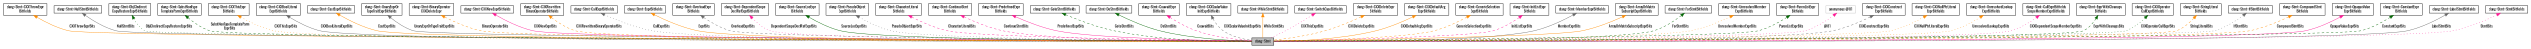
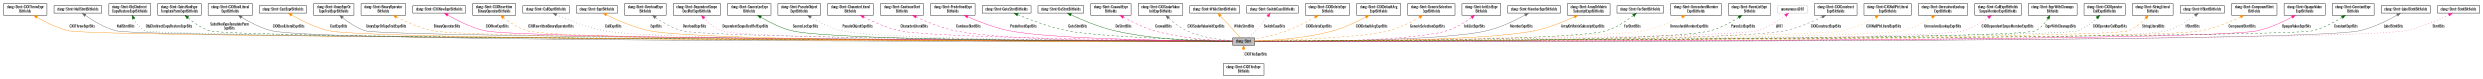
  digraph {
    fontname=Oswald
    rankdir=TB
    node [color=black fontname=Oswald fontsize=10 shape=record]
    edge [color=darkorange dir=back fontname=Oswald fontsize=10 labelfontname=Helvetica labelfontsize=10 style=dashed]
    n1 [fillcolor=grey75 fontcolor=black height=0.2 label="clang::Stmt" style=filled width=0.4]
    n2 [height=0.2 label="clang::Stmt::CXXThrowExpr\lBitfields" width=0.4]
    n3 [height=0.2 label="clang::Stmt::NullStmtBitfields" width=0.4]
    n4 [height=0.2 label="clang::Stmt::ObjCIndirect\lCopyRestoreExprBitfields" width=0.4]
    n5 [height=0.2 label="clang::Stmt::SubstNonType\lTemplateParmExprBitfields" width=0.4]
    n6 [height=0.2 label="clang::Stmt::CXXThisExpr\lBitfields" width=0.4]
    n7 [height=0.2 label="clang::Stmt::CXXBoolLiteral\lExprBitfields" width=0.4]
    n8 [height=0.2 label="clang::Stmt::CastExprBitfields" width=0.4]
    n9 [height=0.2 label="clang::Stmt::UnaryExprOr\lTypeTraitExprBitfields" width=0.4]
-   n10 [height=0.2 label="clang::Stmt::BinaryOperator\lCXXDeleteExpr" width=0.4]
+   n10 [height=0.2 label="clang::Stmt::BinaryOperator\lBitfields" width=0.4]
    n11 [height=0.2 label="clang::Stmt::CXXNewExprBitfields" width=0.4]
    n12 [height=0.2 label="clang::Stmt::CXXRewritten\lBinaryOperatorBitfields" width=0.4]
    n13 [height=0.2 label="clang::Stmt::CallExprBitfields" width=0.4]
    n14 [height=0.2 label="clang::Stmt::ExprBitfields" width=0.4]
    n15 [height=0.2 label="clang::Stmt::OverloadExpr\lBitfields" width=0.4]
    n16 [height=0.2 label="clang::Stmt::DependentScope\lDeclRefExprBitfields" width=0.4]
    n17 [height=0.2 label="clang::Stmt::SourceLocExpr\lBitfields" width=0.4]
    n18 [height=0.2 label="clang::Stmt::PseudoObject\lExprBitfields" width=0.4]
    n19 [height=0.2 label="clang::Stmt::CharacterLiteral\lBitfields" width=0.4]
    n20 [height=0.2 label="clang::Stmt::ContinueStmt\lBitfields" width=0.4]
    n21 [height=0.2 label="clang::Stmt::PredefinedExpr\lBitfields" width=0.4]
    n22 [height=0.2 label="clang::Stmt::GotoStmtBitfields" width=0.4]
    n23 [height=0.2 label="clang::Stmt::DoStmtBitfields" width=0.4]
    n24 [height=0.2 label="clang::Stmt::CoawaitExpr\lBitfields" width=0.4]
    n25 [height=0.2 label="clang::Stmt::CXXScalarValue\lInitExprBitfields" width=0.4]
    n26 [height=0.2 label="clang::Stmt::WhileStmtBitfields" width=0.4]
    n27 [height=0.2 label="clang::Stmt::SwitchCaseBitfields" width=0.4]
    n28 [height=0.2 label="clang::Stmt::CXXDeleteExpr\lBitfields" width=0.4]
    n29 [height=0.2 label="clang::Stmt::CXXDefaultArg\lExprBitfields" width=0.4]
    n30 [height=0.2 label="clang::Stmt::GenericSelection\lExprBitfields" width=0.4]
    n31 [height=0.2 label="clang::Stmt::InitListExpr\lBitfields" width=0.4]
    n32 [height=0.2 label="clang::Stmt::MemberExprBitfields" width=0.4]
    n33 [height=0.2 label="clang::Stmt::ArrayOrMatrix\lSubscriptExprBitfields" width=0.4]
    n34 [height=0.2 label="clang::Stmt::ForStmtBitfields" width=0.4]
    n35 [height=0.2 label="clang::Stmt::UnresolvedMember\lExprBitfields" width=0.4]
    n36 [height=0.2 label="clang::Stmt::ParenListExpr\lBitfields" width=0.4]
    n37 [color=grey75 height=0.2 label="anonymous:@81" width=0.4]
    n38 [height=0.2 label="clang::Stmt::CXXConstruct\lExprBitfields" width=0.4]
    n39 [height=0.2 label="clang::Stmt::CXXNullPtrLiteral\lExprBitfields" width=0.4]
    n40 [height=0.2 label="clang::Stmt::UnresolvedLookup\lExprBitfields" width=0.4]
    n41 [height=0.2 label="clang::Stmt::CallExprBitfields\lScopeMemberExprBitfields" width=0.4]
    n42 [height=0.2 label="clang::Stmt::ExprWithCleanups\lBitfields" width=0.4]
    n43 [height=0.2 label="clang::Stmt::CXXOperator\lCallExprBitfields" width=0.4]
    n44 [height=0.2 label="clang::Stmt::StringLiteral\lBitfields" width=0.4]
    n45 [height=0.2 label="clang::Stmt::IfStmtBitfields" width=0.4]
    n46 [height=0.2 label="clang::Stmt::CompoundStmt\lBitfields" width=0.4]
    n47 [height=0.2 label="clang::Stmt::OpaqueValue\lExprBitfields" width=0.4]
    n48 [height=0.2 label="clang::Stmt::ConstantExpr\lBitfields" width=0.4]
    n49 [height=0.2 label="clang::Stmt::LabelStmtBitfields" width=0.4]
    n50 [height=0.2 label="clang::Stmt::StmtBitfields" width=0.4]
    n2 -> n1 [label=" CXXThrowExprBits" style=solid]
    n3 -> n1 [color=gray40 label=" NullStmtBits" style=solid]
    n4 -> n1 [color=darkgreen label=" ObjCIndirectCopyRestoreExprBits" style=dotted]
    n5 -> n1 [color=darkgreen label=" SubstNonTypeTemplateParm\lExprBits"]
-   n6 -> n1 [label=" CXXThisExprBits" style=dotted]
+   n1 -> n6 [label=" CXXThisExprBits" style=dotted]
    n7 -> n1 [color=gray40 label=" CXXBoolLiteralExprBits" style=solid]
    n8 -> n1 [label=" CastExprBits" style=solid]
    n9 -> n1 [color=gray40 label=" UnaryExprOrTypeTraitExprBits" style=solid]
    n10 -> n1 [label=" BinaryOperatorBits"]
    n11 -> n1 [color=deeppink label=" CXXNewExprBits" style=solid]
    n12 -> n1 [label=" CXXRewrittenBinaryOperatorBits"]
    n13 -> n1 [color=gray40 label=" CallExprBits" style=dotted]
    n14 -> n1 [label=" ExprBits" style=solid]
    n15 -> n1 [color=gray40 label=" OverloadExprBits"]
    n16 -> n1 [color=deeppink label=" DependentScopeDeclRefExprBits" style=dotted]
    n17 -> n1 [color=darkgreen label=" SourceLocExprBits" style=solid]
    n18 -> n1 [color=gray40 label=" PseudoObjectExprBits" style=dotted]
    n19 -> n1 [color=deeppink label=" CharacterLiteralBits"]
    n20 -> n1 [color=deeppink label=" ContinueStmtBits"]
    n21 -> n1 [color=deeppink label=" PredefinedExprBits" style=solid]
    n22 -> n1 [color=darkgreen label=" GotoStmtBits"]
    n23 -> n1 [color=darkgreen label=" DoStmtBits" style=solid]
    n24 -> n1 [color=deeppink label=" CoawaitBits"]
    n25 -> n1 [color=gray40 label=" CXXScalarValueInitExprBits"]
    n26 -> n1 [label=" WhileStmtBits" style=solid]
-   n27 -> n1 [color=deeppink label=" CXXThisExprBits" style=dotted]
+   n27 -> n1 [color=deeppink label=" SwitchCaseBits" style=dotted]
    n28 -> n1 [label=" CXXDeleteExprBits"]
    n29 -> n1 [label=" CXXDefaultArgExprBits" style=solid]
    n30 -> n1 [label=" GenericSelectionExprBits"]
    n31 -> n1 [color=deeppink label=" InitListExprBits"]
    n32 -> n1 [color=gray40 label=" MemberExprBits" style=solid]
    n33 -> n1 [label=" ArrayOrMatrixSubscriptExprBits" style=solid]
    n34 -> n1 [color=darkgreen label=" ForStmtBits"]
    n35 -> n1 [label=" UnresolvedMemberExprBits" style=dotted]
    n36 -> n1 [color=darkgreen label=" ParenListExprBits"]
    n37 -> n1 [color=deeppink label=" @81" style=dotted]
    n38 -> n1 [color=gray40 label=" CXXConstructExprBits"]
    n39 -> n1 [label=" CXXNullPtrLiteralExprBits" style=dotted]
    n40 -> n1 [label=" UnresolvedLookupExprBits" style=dotted]
    n41 -> n1 [color=deeppink label=" CXXDependentScopeMemberExprBits" style=dotted]
    n42 -> n1 [color=darkgreen label=" ExprWithCleanupsBits"]
    n43 -> n1 [color=darkgreen label=" CXXOperatorCallExprBits" style=dotted]
    n44 -> n1 [label=" StringLiteralBits"]
    n45 -> n1 [color=gray40 label=" IfStmtBits" style=dotted]
    n46 -> n1 [label=" CompoundStmtBits"]
    n47 -> n1 [color=deeppink label=" OpaqueValueExprBits" style=solid]
    n48 -> n1 [color=darkgreen label=" ConstantExprBits"]
    n49 -> n1 [color=gray40 label=" LabelStmtBits" style=solid]
    n50 -> n1 [color=deeppink label=" StmtBits" style=dotted]
  }
